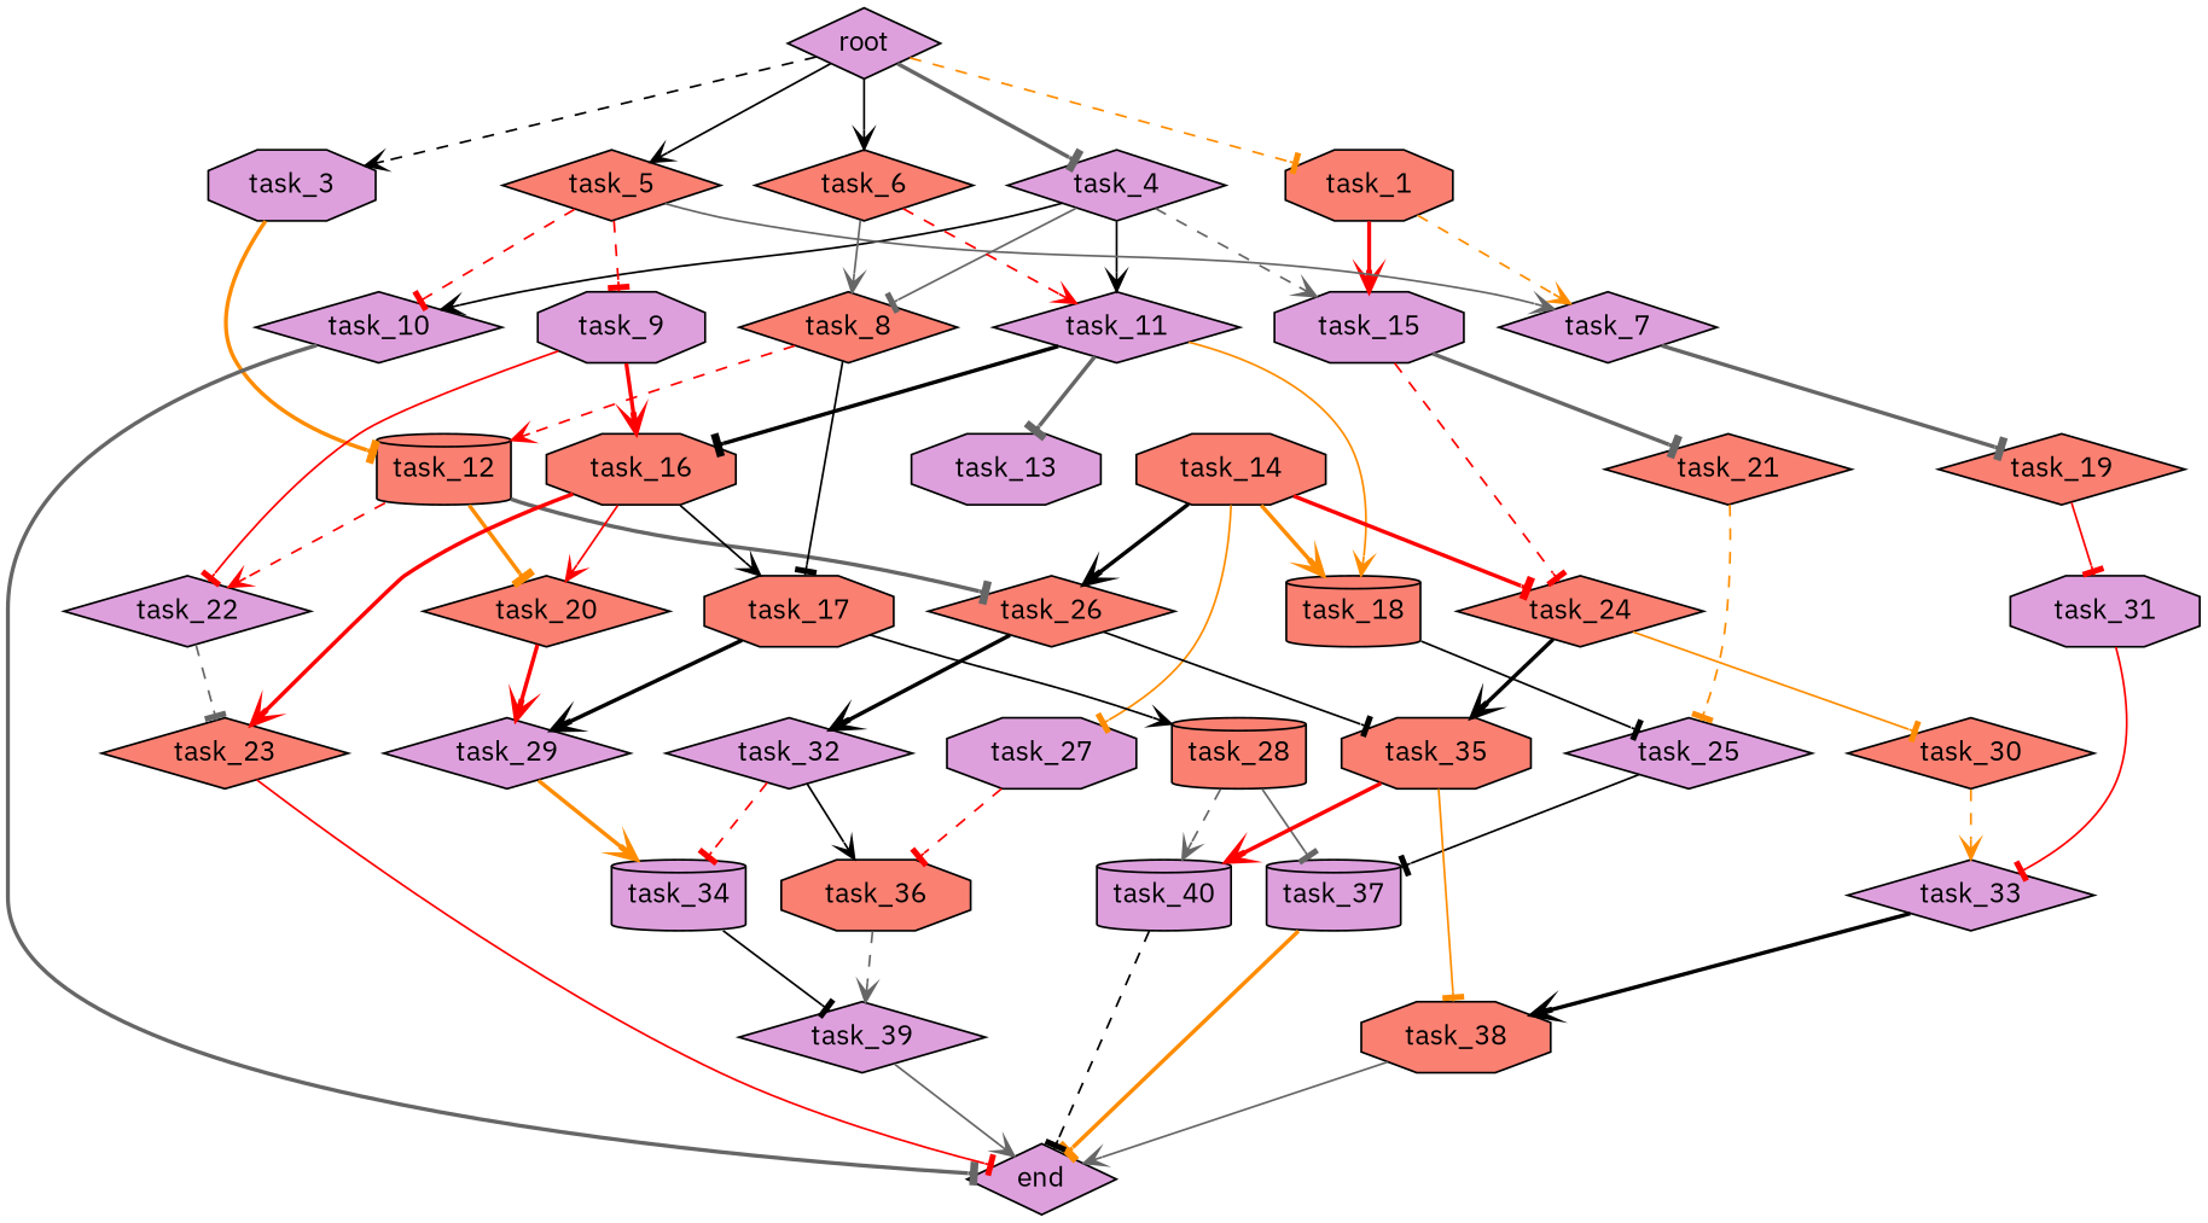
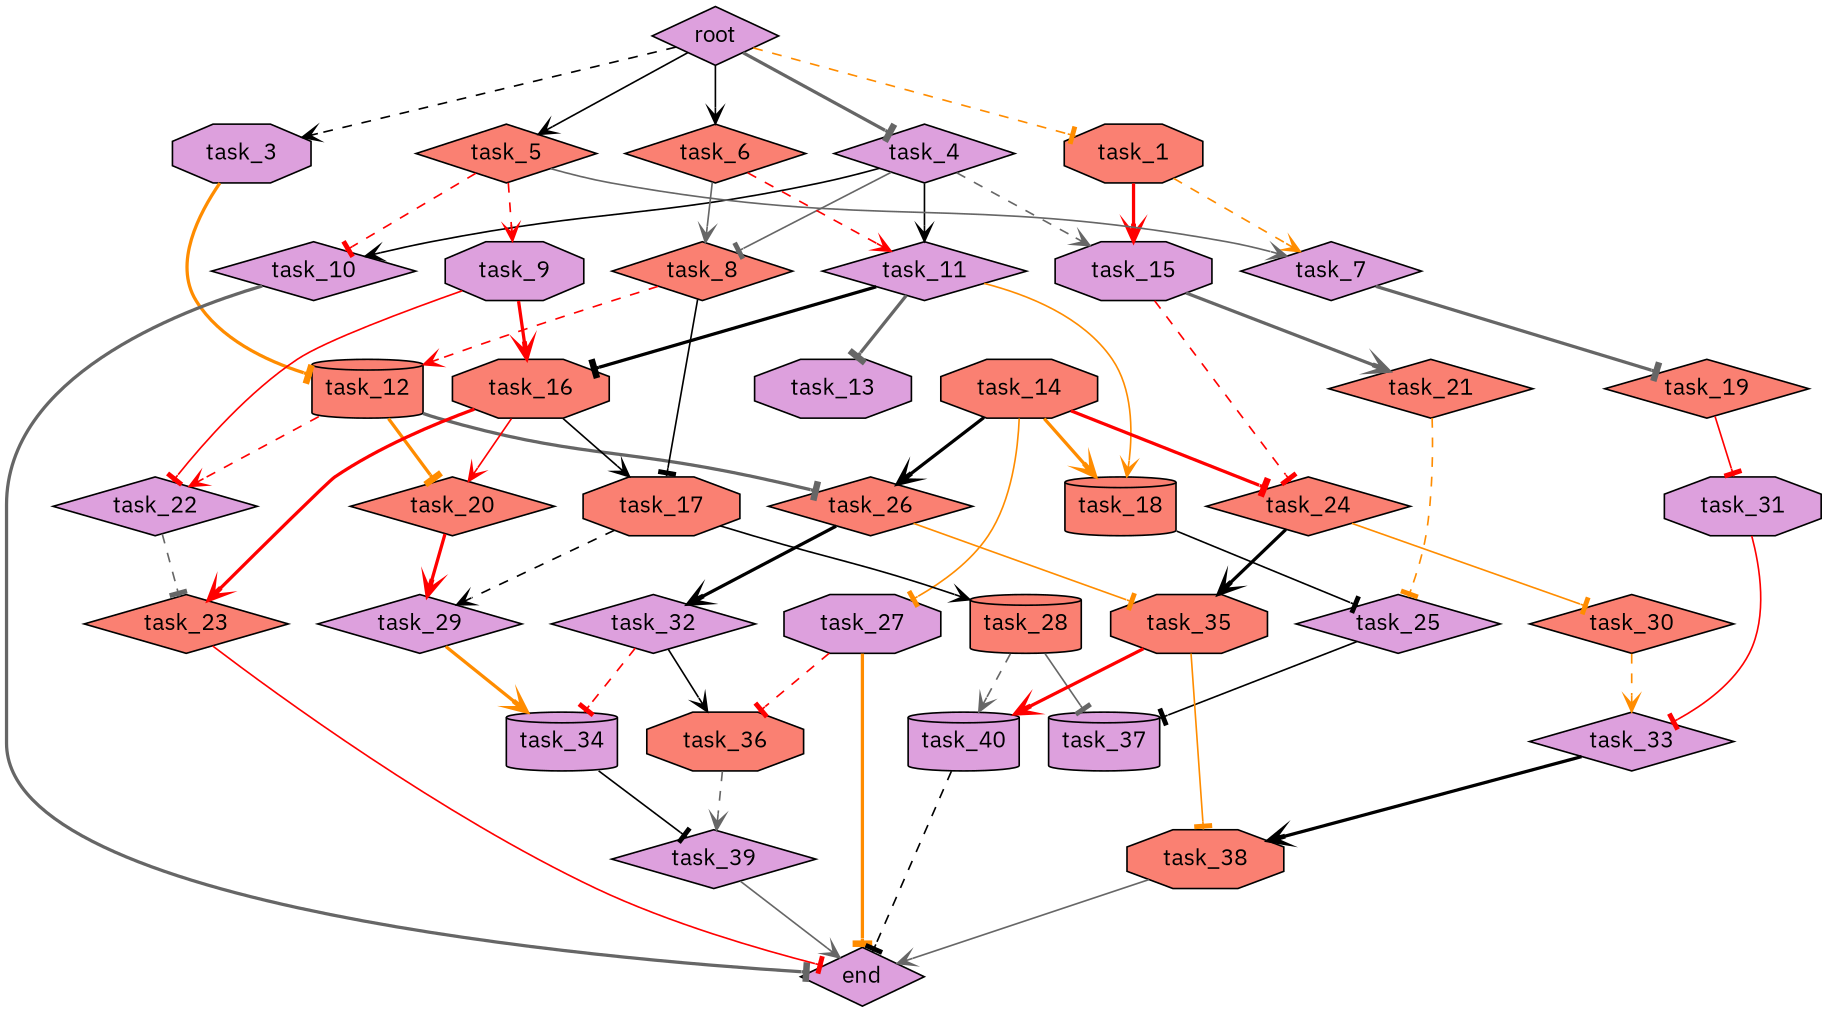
  digraph {
    fontname="IBM Plex Sans"
    node [fillcolor=plum fontname="IBM Plex Sans" shape=diamond style=filled]
    edge [arrowhead=vee color=black fontname="IBM Plex Sans" style=solid]
    task_1 [fillcolor=salmon shape=octagon]
    root
    task_3 [shape=octagon]
    task_4
    task_5 [fillcolor=salmon]
    task_6 [fillcolor=salmon]
    task_7
    task_15 [shape=octagon]
    task_12 [fillcolor=salmon shape=cylinder]
    task_8 [fillcolor=salmon]
    task_10
    task_11
    task_9 [shape=octagon]
    task_19 [fillcolor=salmon]
    task_24 [fillcolor=salmon]
    task_21 [fillcolor=salmon]
    task_14 [fillcolor=salmon shape=octagon]
    task_18 [fillcolor=salmon shape=cylinder]
    task_26 [fillcolor=salmon]
    task_27 [shape=octagon]
    task_22
    task_20 [fillcolor=salmon]
    task_17 [fillcolor=salmon shape=octagon]
    end
    task_16 [fillcolor=salmon shape=octagon]
    task_13 [shape=octagon]
    task_31 [shape=octagon]
    task_28 [fillcolor=salmon shape=cylinder]
    task_29
    task_23 [fillcolor=salmon]
    task_25
    task_35 [fillcolor=salmon shape=octagon]
    task_32
    task_30 [fillcolor=salmon]
    task_36 [fillcolor=salmon shape=octagon]
    task_37 [shape=cylinder]
    task_40 [shape=cylinder]
    task_34 [shape=cylinder]
    task_33
    task_38 [fillcolor=salmon shape=octagon]
    task_39
    task_1 -> task_7 [color=darkorange style=dashed]
    task_1 -> task_15 [color=red style=bold]
    root -> task_1 [arrowhead=tee color=darkorange style=dashed]
    root -> task_3 [style=dashed]
    root -> task_4 [arrowhead=tee color=gray40 style=bold]
    root -> task_5
    root -> task_6
    task_3 -> task_12 [arrowhead=tee color=darkorange style=bold]
    task_4 -> task_15 [color=gray40 style=dashed]
    task_4 -> task_8 [arrowhead=tee color=gray40]
    task_4 -> task_10
    task_4 -> task_11
    task_5 -> task_7 [color=gray40]
    task_5 -> task_10 [arrowhead=tee color=red style=dashed]
-   task_5 -> task_9 [arrowhead=tee color=red style=dashed]
+   task_5 -> task_9 [color=red style=dashed]
    task_6 -> task_8 [color=gray40]
    task_6 -> task_11 [color=red style=dashed]
    task_7 -> task_19 [arrowhead=tee color=gray40 style=bold]
    task_15 -> task_24 [arrowhead=tee color=red style=dashed]
-   task_15 -> task_21 [arrowhead=tee color=gray40 style=bold]
+   task_15 -> task_21 [color=gray40 style=bold]
    task_12 -> task_26 [arrowhead=tee color=gray40 style=bold]
    task_12 -> task_22 [color=red style=dashed]
    task_12 -> task_20 [arrowhead=tee color=darkorange style=bold]
    task_8 -> task_12 [color=red style=dashed]
    task_8 -> task_17 [arrowhead=tee]
    task_10 -> end [arrowhead=tee color=gray40 style=bold]
    task_11 -> task_18 [color=darkorange]
    task_11 -> task_16 [arrowhead=tee style=bold]
    task_11 -> task_13 [arrowhead=tee color=gray40 style=bold]
    task_9 -> task_22 [arrowhead=tee color=red]
    task_9 -> task_16 [color=red style=bold]
    task_19 -> task_31 [arrowhead=tee color=red]
    task_24 -> task_35 [style=bold]
    task_24 -> task_30 [arrowhead=tee color=darkorange]
    task_21 -> task_25 [arrowhead=tee color=darkorange style=dashed]
    task_14 -> task_24 [arrowhead=tee color=red style=bold]
    task_14 -> task_18 [color=darkorange style=bold]
    task_14 -> task_26 [style=bold]
    task_14 -> task_27 [arrowhead=tee color=darkorange]
    task_18 -> task_25 [arrowhead=tee]
-   task_26 -> task_35 [arrowhead=tee]
+   task_26 -> task_35 [arrowhead=tee color=darkorange]
    task_26 -> task_32 [style=bold]
    task_27 -> task_36 [arrowhead=tee color=red style=dashed]
    task_22 -> task_23 [arrowhead=tee color=gray40 style=dashed]
    task_20 -> task_29 [color=red style=bold]
    task_17 -> task_28
-   task_17 -> task_29 [style=bold]
+   task_17 -> task_29 [style=dashed]
    task_16 -> task_20 [color=red]
    task_16 -> task_17
    task_16 -> task_23 [color=red style=bold]
    task_31 -> task_33 [arrowhead=tee color=red]
    task_28 -> task_37 [arrowhead=tee color=gray40]
    task_28 -> task_40 [color=gray40 style=dashed]
    task_29 -> task_34 [color=darkorange style=bold]
    task_23 -> end [arrowhead=tee color=red]
    task_25 -> task_37 [arrowhead=tee]
    task_35 -> task_40 [color=red style=bold]
    task_35 -> task_38 [arrowhead=tee color=darkorange]
    task_32 -> task_36
    task_32 -> task_34 [arrowhead=tee color=red style=dashed]
    task_30 -> task_33 [color=darkorange style=dashed]
    task_36 -> task_39 [color=gray40 style=dashed]
-   task_37 -> end [arrowhead=tee color=darkorange style=bold]
+   task_27 -> end [arrowhead=tee color=darkorange style=bold]
    task_40 -> end [arrowhead=tee style=dashed]
    task_34 -> task_39 [arrowhead=tee]
    task_33 -> task_38 [style=bold]
    task_38 -> end [color=gray40]
    task_39 -> end [color=gray40]
  }
